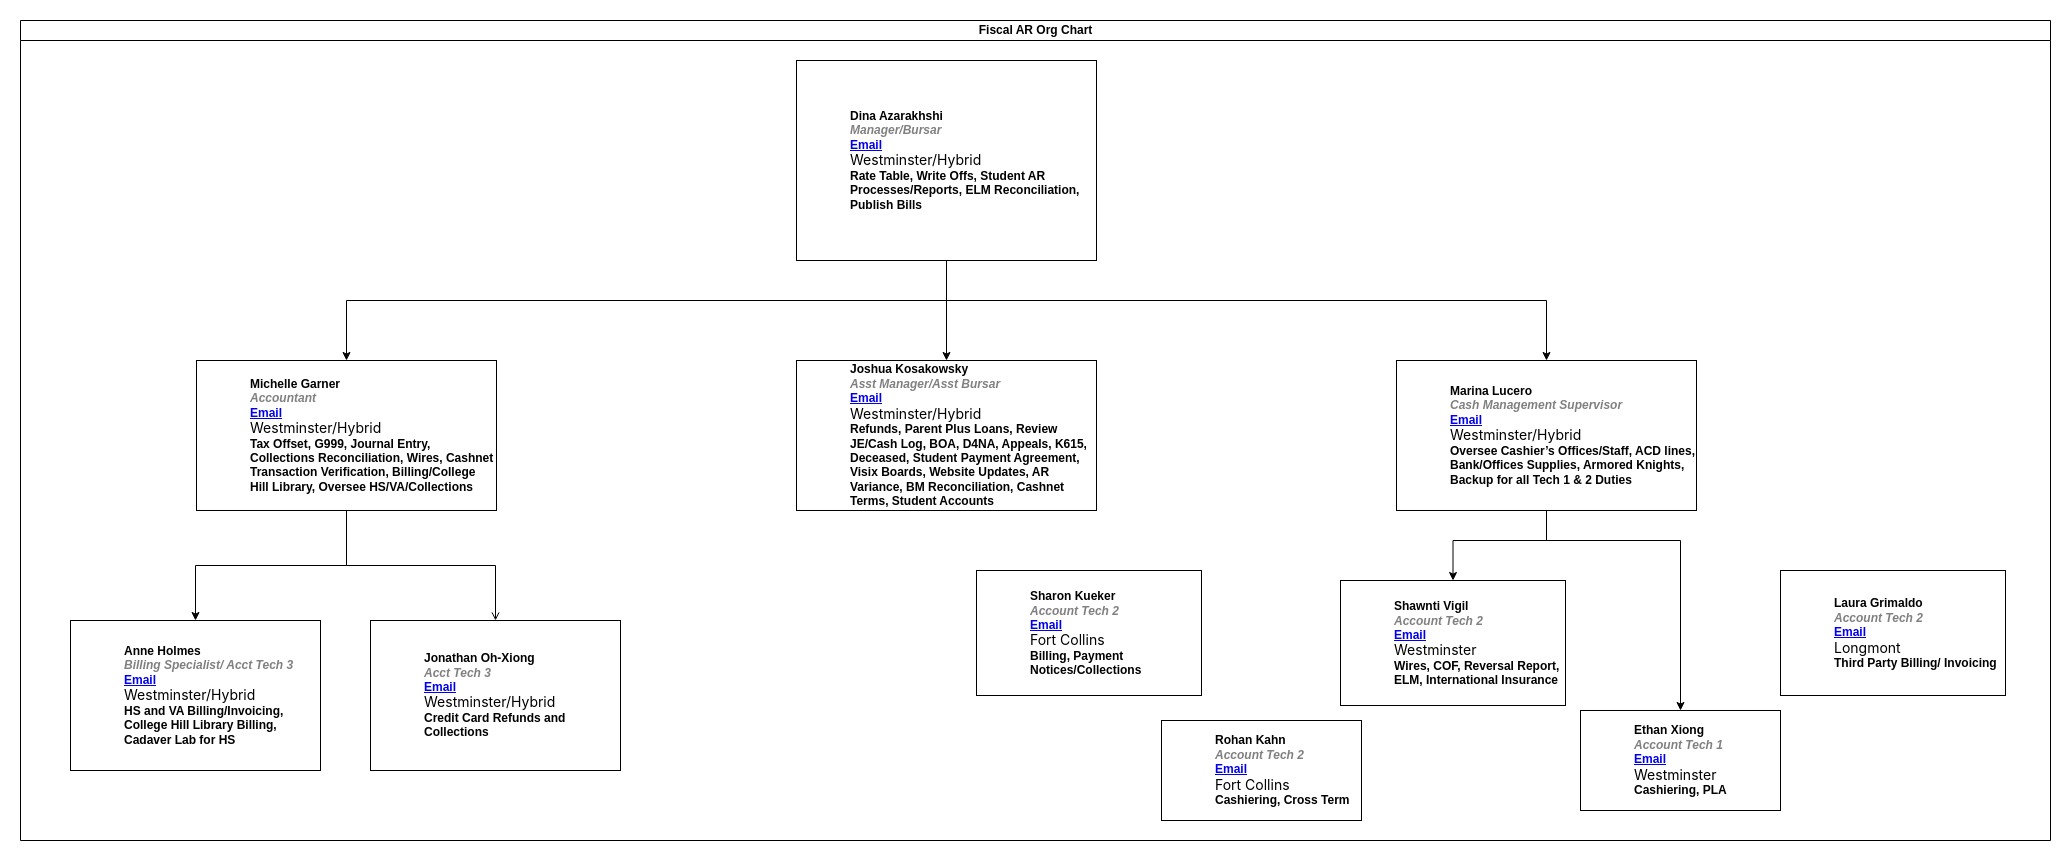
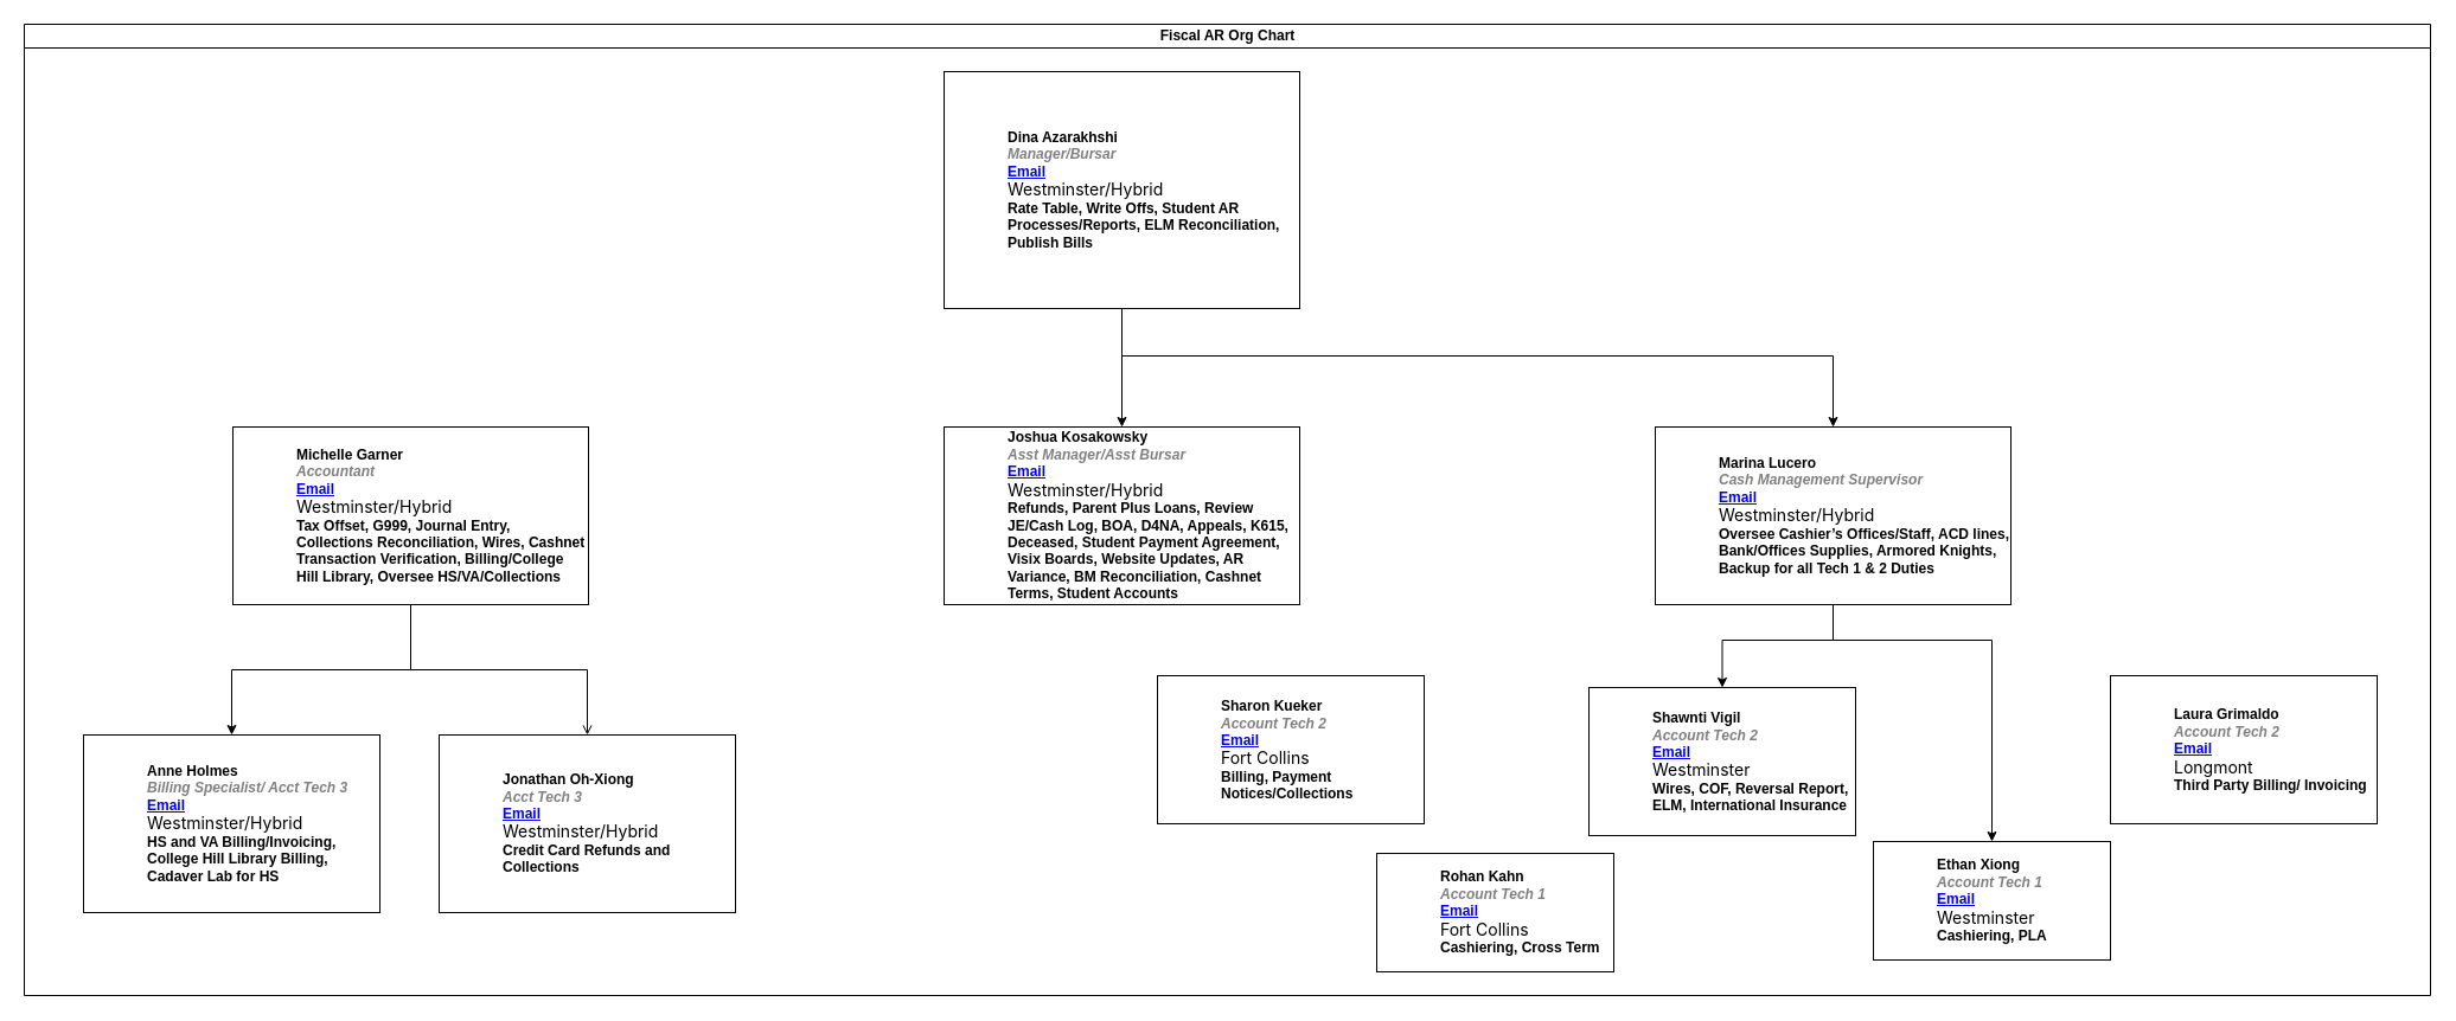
  <mxCell id="0" />
  <mxCell id="1" parent="0" />
  <mxCell id="2" value="Fiscal AR Org Chart" style="swimlane;html=1;startSize=20;horizontal=1;containerType=tree;glass=0;swimlaneLine=1;rounded=0;shadow=0;" parent="1" vertex="1"><mxGeometry width="2030" height="820" as="geometry" x="20" y="20"><mxRectangle x="-290" y="60" width="150" height="30" as="alternateBounds" /></mxGeometry></mxCell>
  <mxCell id="3" style="edgeStyle=orthogonalEdgeStyle;rounded=0;orthogonalLoop=1;jettySize=auto;html=1;entryX=0.5;entryY=0;entryDx=0;entryDy=0;" parent="2" source="6" target="9" edge="1"><mxGeometry relative="1" as="geometry" /></mxCell>
- <mxCell id="4" style="edgeStyle=orthogonalEdgeStyle;rounded=0;orthogonalLoop=1;jettySize=auto;html=1;" parent="2" source="6" target="8" edge="1"><mxGeometry relative="1" as="geometry"><Array as="points"><mxPoint x="926" y="280" /><mxPoint x="326" y="280" /></Array></mxGeometry></mxCell>
  <mxCell id="5" style="edgeStyle=orthogonalEdgeStyle;rounded=0;orthogonalLoop=1;jettySize=auto;html=1;entryX=0.5;entryY=0;entryDx=0;entryDy=0;" parent="2" source="6" target="12" edge="1"><mxGeometry relative="1" as="geometry"><Array as="points"><mxPoint x="926" y="280" /><mxPoint x="1526" y="280" /></Array></mxGeometry></mxCell>
  <mxCell id="6" value="Dina Azarakhshi&lt;br&gt;&lt;i style=&quot;color: gray;&quot;&gt;Manager/Bursar&lt;/i&gt;&lt;br&gt;&lt;a href=&quot;mailto:Dina.Azarakhshi@frontrange.edu&quot;&gt;Email&lt;/a&gt;&lt;div&gt;&lt;span style=&quot;font-family: -apple-system, BlinkMacSystemFont, &amp;quot;Segoe UI Variable&amp;quot;, &amp;quot;Segoe UI&amp;quot;, system-ui, ui-sans-serif, Helvetica, Arial, sans-serif, &amp;quot;Apple Color Emoji&amp;quot;, &amp;quot;Segoe UI Emoji&amp;quot;; font-size: 14px; font-weight: 400; background-color: rgb(255, 255, 255);&quot;&gt;Westminster/Hybrid&lt;/span&gt;&lt;/div&gt;&lt;div&gt;Rate Table, Write Offs, Student AR Processes/Reports, ELM Reconciliation, Publish Bills&lt;/div&gt;" style="label;image=https://cdn3.iconfinder.com/data/icons/user-avatars-1/512/users-3-128.png;whiteSpace=wrap;html=1;rounded=0;glass=0;treeMoving=1;treeFolding=1;" parent="2" vertex="1"><mxGeometry x="776" y="40" width="300" height="200" as="geometry" /></mxCell>
  <mxCell id="7" style="edgeStyle=orthogonalEdgeStyle;rounded=0;orthogonalLoop=1;jettySize=auto;html=1;entryX=0.5;entryY=0;entryDx=0;entryDy=0;" parent="2" source="8" target="13" edge="1"><mxGeometry relative="1" as="geometry" /></mxCell>
  <mxCell id="8" value="Michelle Garner&lt;br&gt;&lt;i style=&quot;color: gray;&quot;&gt;Accountant&lt;/i&gt;&lt;br&gt;&lt;a href=&quot;mailto:Michelle.Garner@frontrange.edu&quot;&gt;Email&lt;/a&gt;&lt;div&gt;&lt;span style=&quot;font-family: -apple-system, BlinkMacSystemFont, &amp;quot;Segoe UI Variable&amp;quot;, &amp;quot;Segoe UI&amp;quot;, system-ui, ui-sans-serif, Helvetica, Arial, sans-serif, &amp;quot;Apple Color Emoji&amp;quot;, &amp;quot;Segoe UI Emoji&amp;quot;; font-size: 14px; font-weight: 400; background-color: rgb(255, 255, 255);&quot;&gt;Westminster/Hybrid&lt;/span&gt;&lt;/div&gt;&lt;div&gt;Tax Offset, G999, Journal Entry, Collections Reconciliation, Wires, Cashnet Transaction Verification, Billing/College Hill Library, Oversee HS/VA/Collections&lt;/div&gt;" style="label;image=https://cdn3.iconfinder.com/data/icons/user-avatars-1/512/users-10-3-128.png;whiteSpace=wrap;html=1;rounded=0;glass=0;treeFolding=1;treeMoving=1;" parent="2" vertex="1"><mxGeometry x="176" y="340" width="300" height="150" as="geometry" /></mxCell>
  <mxCell id="9" value="Joshua Kosakowsky&lt;br&gt;&lt;i style=&quot;color: gray;&quot;&gt;Asst Manager/Asst Bursar&lt;/i&gt;&lt;br&gt;&lt;a href=&quot;mailto:Joshua.Kosakowsky@frontrange.edu&quot;&gt;Email&lt;/a&gt;&lt;div&gt;&lt;span style=&quot;font-family: -apple-system, BlinkMacSystemFont, &amp;quot;Segoe UI Variable&amp;quot;, &amp;quot;Segoe UI&amp;quot;, system-ui, ui-sans-serif, Helvetica, Arial, sans-serif, &amp;quot;Apple Color Emoji&amp;quot;, &amp;quot;Segoe UI Emoji&amp;quot;; font-size: 14px; font-weight: 400; background-color: rgb(255, 255, 255);&quot;&gt;Westminster/Hybrid&lt;/span&gt;&lt;/div&gt;&lt;div&gt;Refunds, Parent Plus Loans, Review JE/Cash Log, BOA, D4NA, Appeals, K615, Deceased, Student Payment Agreement, Visix Boards, Website Updates, AR Variance, BM Reconciliation, Cashnet Terms, Student Accounts&lt;/div&gt;" style="label;image=https://cdn3.iconfinder.com/data/icons/user-avatars-1/512/users-9-2-128.png;whiteSpace=wrap;html=1;rounded=0;glass=0;treeFolding=1;treeMoving=1;" parent="2" vertex="1"><mxGeometry x="776" y="340" width="300" height="150" as="geometry" /></mxCell>
  <mxCell id="10" style="rounded=0;orthogonalLoop=1;jettySize=auto;html=1;entryX=0.5;entryY=0;entryDx=0;entryDy=0;edgeStyle=orthogonalEdgeStyle;" parent="2" source="12" target="18" edge="1"><mxGeometry relative="1" as="geometry"><Array as="points"><mxPoint x="1526" y="520" /><mxPoint x="1432" y="520" /></Array></mxGeometry></mxCell>
  <mxCell id="11" style="edgeStyle=orthogonalEdgeStyle;rounded=0;orthogonalLoop=1;jettySize=auto;html=1;entryX=0.5;entryY=0;entryDx=0;entryDy=0;" parent="2" source="12" target="20" edge="1"><mxGeometry relative="1" as="geometry"><Array as="points"><mxPoint x="1526" y="520" /><mxPoint x="1660" y="520" /></Array></mxGeometry></mxCell>
  <mxCell id="12" value="Marina Lucero&lt;br&gt;&lt;i style=&quot;color: gray;&quot;&gt;Cash Management Supervisor&lt;/i&gt;&lt;br&gt;&lt;a href=&quot;mailto:Marina.Lucero@frontrange.edu&quot;&gt;Email&lt;/a&gt;&lt;div&gt;&lt;span style=&quot;font-family: -apple-system, BlinkMacSystemFont, &amp;quot;Segoe UI Variable&amp;quot;, &amp;quot;Segoe UI&amp;quot;, system-ui, ui-sans-serif, Helvetica, Arial, sans-serif, &amp;quot;Apple Color Emoji&amp;quot;, &amp;quot;Segoe UI Emoji&amp;quot;; font-size: 14px; font-weight: 400; background-color: rgb(255, 255, 255);&quot;&gt;Westminster/Hybrid&lt;/span&gt;&lt;/div&gt;&lt;div&gt;Oversee Cashier’s Offices/Staff, ACD lines, Bank/Offices Supplies, Armored Knights, Backup for all Tech 1 &amp; 2 Duties&lt;/div&gt;" style="label;image=https://cdn3.iconfinder.com/data/icons/user-avatars-1/512/users-2-128.png;whiteSpace=wrap;html=1;rounded=0;glass=0;" parent="2" vertex="1"><mxGeometry x="1376" y="340" width="300" height="150" as="geometry" /></mxCell>
  <mxCell id="13" value="Anne Holmes&lt;br&gt;&lt;i style=&quot;color: gray;&quot;&gt;Billing Specialist/ Acct Tech 3&lt;/i&gt;&lt;br&gt;&lt;a href=&quot;mailto:Anne.Holmes@frontrange.edu&quot;&gt;Email&lt;/a&gt;&lt;div&gt;&lt;span style=&quot;font-family: -apple-system, BlinkMacSystemFont, &amp;quot;Segoe UI Variable&amp;quot;, &amp;quot;Segoe UI&amp;quot;, system-ui, ui-sans-serif, Helvetica, Arial, sans-serif, &amp;quot;Apple Color Emoji&amp;quot;, &amp;quot;Segoe UI Emoji&amp;quot;; font-size: 14px; font-weight: 400; background-color: rgb(255, 255, 255);&quot;&gt;Westminster/Hybrid&lt;/span&gt;&lt;/div&gt;&lt;div&gt;HS and VA Billing/Invoicing, College Hill Library Billing, Cadaver Lab for HS&lt;/div&gt;" style="label;image=https://cdn3.iconfinder.com/data/icons/user-avatars-1/512/users-9-2-128.png;whiteSpace=wrap;html=1;rounded=0;glass=0;treeFolding=1;treeMoving=1;" parent="2" vertex="1"><mxGeometry x="50" y="600" width="250" height="150" as="geometry" /></mxCell>
  <mxCell id="14" value="Jonathan Oh-Xiong&lt;br&gt;&lt;i style=&quot;color: gray;&quot;&gt;Acct Tech 3&lt;/i&gt;&lt;br&gt;&lt;a href=&quot;mailto:Jonathan.Oh-Xiong@frontrange.edu&quot;&gt;Email&lt;/a&gt;&lt;div&gt;&lt;span style=&quot;font-family: -apple-system, BlinkMacSystemFont, &amp;quot;Segoe UI Variable&amp;quot;, &amp;quot;Segoe UI&amp;quot;, system-ui, ui-sans-serif, Helvetica, Arial, sans-serif, &amp;quot;Apple Color Emoji&amp;quot;, &amp;quot;Segoe UI Emoji&amp;quot;; font-size: 14px; font-weight: 400; background-color: rgb(255, 255, 255);&quot;&gt;Westminster/Hybrid&lt;/span&gt;&lt;/div&gt;&lt;div&gt;Credit Card Refunds and Collections&lt;/div&gt;" style="label;image=https://cdn3.iconfinder.com/data/icons/user-avatars-1/512/users-9-2-128.png;whiteSpace=wrap;html=1;rounded=0;glass=0;treeFolding=1;treeMoving=1;" parent="2" vertex="1"><mxGeometry x="350" y="600" width="250" height="150" as="geometry" /></mxCell>
  <mxCell id="15" style="edgeStyle=orthogonalEdgeStyle;rounded=0;orthogonalLoop=1;jettySize=auto;html=1;entryX=0.5;entryY=0;entryDx=0;entryDy=0;endArrow=open;" parent="2" source="8" target="14" edge="1"><mxGeometry relative="1" as="geometry"><mxPoint x="313.5" y="500" as="targetPoint" /></mxGeometry></mxCell>
  <mxCell id="16" value="Sharon Kueker&lt;br&gt;&lt;i style=&quot;color: gray;&quot;&gt;Account Tech 2&lt;/i&gt;&lt;br&gt;&lt;a href=&quot;mailto:Sharon.Kueker@frontrange.edu&quot;&gt;Email&lt;/a&gt;&lt;div&gt;&lt;span style=&quot;font-family: -apple-system, BlinkMacSystemFont, &amp;quot;Segoe UI Variable&amp;quot;, &amp;quot;Segoe UI&amp;quot;, system-ui, ui-sans-serif, Helvetica, Arial, sans-serif, &amp;quot;Apple Color Emoji&amp;quot;, &amp;quot;Segoe UI Emoji&amp;quot;; font-size: 14px; font-weight: 400; background-color: rgb(255, 255, 255);&quot;&gt;Fort Collins&lt;/span&gt;&lt;/div&gt;&lt;div&gt;Billing, Payment Notices/Collections&lt;/div&gt;" style="label;image=https://cdn3.iconfinder.com/data/icons/user-avatars-1/512/users-2-128.png;whiteSpace=wrap;html=1;rounded=0;glass=0;" parent="2" vertex="1"><mxGeometry x="956" y="550" width="225" height="125" as="geometry" /></mxCell>
- <mxCell id="17" value="Rohan Kahn&lt;br&gt;&lt;i style=&quot;color: gray;&quot;&gt;Account Tech 2&lt;/i&gt;&lt;br&gt;&lt;a href=&quot;mailto:Rohan.Kahn@frontrange.edu&quot;&gt;Email&lt;/a&gt;&lt;div&gt;&lt;span style=&quot;font-family: -apple-system, BlinkMacSystemFont, &amp;quot;Segoe UI Variable&amp;quot;, &amp;quot;Segoe UI&amp;quot;, system-ui, ui-sans-serif, Helvetica, Arial, sans-serif, &amp;quot;Apple Color Emoji&amp;quot;, &amp;quot;Segoe UI Emoji&amp;quot;; font-size: 14px; font-weight: 400; background-color: rgb(255, 255, 255);&quot;&gt;Fort Collins&lt;/span&gt;&lt;/div&gt;&lt;div&gt;Cashiering, Cross Term&lt;/div&gt;" style="label;image=https://cdn3.iconfinder.com/data/icons/user-avatars-1/512/users-2-128.png;whiteSpace=wrap;html=1;rounded=0;glass=0;" parent="2" vertex="1"><mxGeometry x="1141" y="700" width="200" height="100" as="geometry" /></mxCell>
+ <mxCell id="17" value="Rohan Kahn&lt;br&gt;&lt;i style=&quot;color: gray;&quot;&gt;Account Tech 1&lt;/i&gt;&lt;br&gt;&lt;a href=&quot;mailto:Rohan.Kahn@frontrange.edu&quot;&gt;Email&lt;/a&gt;&lt;div&gt;&lt;span style=&quot;font-family: -apple-system, BlinkMacSystemFont, &amp;quot;Segoe UI Variable&amp;quot;, &amp;quot;Segoe UI&amp;quot;, system-ui, ui-sans-serif, Helvetica, Arial, sans-serif, &amp;quot;Apple Color Emoji&amp;quot;, &amp;quot;Segoe UI Emoji&amp;quot;; font-size: 14px; font-weight: 400; background-color: rgb(255, 255, 255);&quot;&gt;Fort Collins&lt;/span&gt;&lt;/div&gt;&lt;div&gt;Cashiering, Cross Term&lt;/div&gt;" style="label;image=https://cdn3.iconfinder.com/data/icons/user-avatars-1/512/users-2-128.png;whiteSpace=wrap;html=1;rounded=0;glass=0;" parent="2" vertex="1"><mxGeometry x="1141" y="700" width="200" height="100" as="geometry" /></mxCell>
  <mxCell id="18" value="Shawnti Vigil&lt;br&gt;&lt;i style=&quot;color: gray;&quot;&gt;Account Tech 2&lt;/i&gt;&lt;br&gt;&lt;a href=&quot;mailto:Shawnti.Vigil@frontrange.edu&quot;&gt;Email&lt;/a&gt;&lt;div&gt;&lt;span style=&quot;font-family: -apple-system, BlinkMacSystemFont, &amp;quot;Segoe UI Variable&amp;quot;, &amp;quot;Segoe UI&amp;quot;, system-ui, ui-sans-serif, Helvetica, Arial, sans-serif, &amp;quot;Apple Color Emoji&amp;quot;, &amp;quot;Segoe UI Emoji&amp;quot;; font-size: 14px; font-weight: 400; background-color: rgb(255, 255, 255);&quot;&gt;Westminster&lt;/span&gt;&lt;/div&gt;&lt;div&gt;Wires, COF, Reversal Report, ELM,  International Insurance&lt;/div&gt;" style="label;image=https://cdn3.iconfinder.com/data/icons/user-avatars-1/512/users-2-128.png;whiteSpace=wrap;html=1;rounded=0;glass=0;" parent="2" vertex="1"><mxGeometry x="1320" y="560" width="225" height="125" as="geometry" /></mxCell>
  <mxCell id="19" value="Laura Grimaldo&lt;br&gt;&lt;i style=&quot;color: gray;&quot;&gt;Account Tech 2&lt;/i&gt;&lt;br&gt;&lt;a href=&quot;mailto:Laura.Grimaldo@frontrange.edu&quot;&gt;Email&lt;/a&gt;&lt;div&gt;&lt;span style=&quot;font-family: -apple-system, BlinkMacSystemFont, &amp;quot;Segoe UI Variable&amp;quot;, &amp;quot;Segoe UI&amp;quot;, system-ui, ui-sans-serif, Helvetica, Arial, sans-serif, &amp;quot;Apple Color Emoji&amp;quot;, &amp;quot;Segoe UI Emoji&amp;quot;; font-size: 14px; font-weight: 400; background-color: rgb(255, 255, 255);&quot;&gt;Longmont&lt;/span&gt;&lt;/div&gt;&lt;div&gt;Third Party Billing/ Invoicing&lt;/div&gt;" style="label;image=https://cdn3.iconfinder.com/data/icons/user-avatars-1/512/users-2-128.png;whiteSpace=wrap;html=1;rounded=0;glass=0;" parent="2" vertex="1"><mxGeometry x="1760" y="550" width="225" height="125" as="geometry" /></mxCell>
  <mxCell id="20" value="Ethan Xiong&lt;br&gt;&lt;i style=&quot;color: gray;&quot;&gt;Account Tech 1&lt;/i&gt;&lt;br&gt;&lt;a href=&quot;mailto:Ethan.Xiong@frontrange.edu&quot;&gt;Email&lt;/a&gt;&lt;div&gt;&lt;span style=&quot;font-family: -apple-system, BlinkMacSystemFont, &amp;quot;Segoe UI Variable&amp;quot;, &amp;quot;Segoe UI&amp;quot;, system-ui, ui-sans-serif, Helvetica, Arial, sans-serif, &amp;quot;Apple Color Emoji&amp;quot;, &amp;quot;Segoe UI Emoji&amp;quot;; font-size: 14px; font-weight: 400; background-color: rgb(255, 255, 255);&quot;&gt;Westminster&lt;/span&gt;&lt;/div&gt;&lt;div&gt;Cashiering, PLA&lt;/div&gt;" style="label;image=https://cdn3.iconfinder.com/data/icons/user-avatars-1/512/users-2-128.png;whiteSpace=wrap;html=1;rounded=0;glass=0;" parent="2" vertex="1"><mxGeometry x="1560" y="690" width="200" height="100" as="geometry" /></mxCell>
